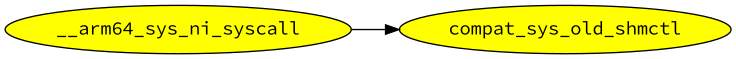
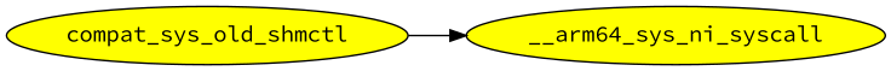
  digraph {
    rankdir=LR
    fontname="Source Code Pro"
    node [fillcolor=yellow style=filled fontname="Source Code Pro"]
    __arm64_sys_ni_syscall
    compat_sys_old_shmctl
-   __arm64_sys_ni_syscall -> compat_sys_old_shmctl [edgeid=1 fontname="Source Code Pro"]
+   compat_sys_old_shmctl -> __arm64_sys_ni_syscall [edgeid=1 fontname="Source Code Pro"]
  }
